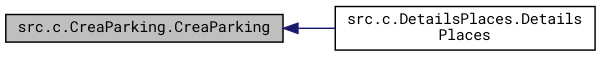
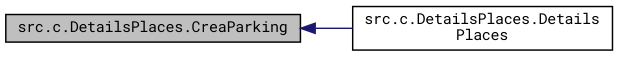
  digraph {
    rankdir=LR
    fontname="Roboto Mono"
    node [color=black fontname="Roboto Mono" fontsize=10 shape=record style=filled]
-   n1 [fillcolor=grey75 fontcolor=black height=0.2 label="src.c.CreaParking.CreaParking" width=0.4]
+   n1 [fillcolor=grey75 fontcolor=black height=0.2 label="src.c.DetailsPlaces.CreaParking" width=0.4]
    n2 [fillcolor=white height=0.2 label="src.c.DetailsPlaces.Details\lPlaces" width=0.4]
    n1 -> n2 [color=midnightblue dir=back fontname="Roboto Mono" fontsize=10 labelfontname=Helvetica labelfontsize=10 style=solid]
  }
